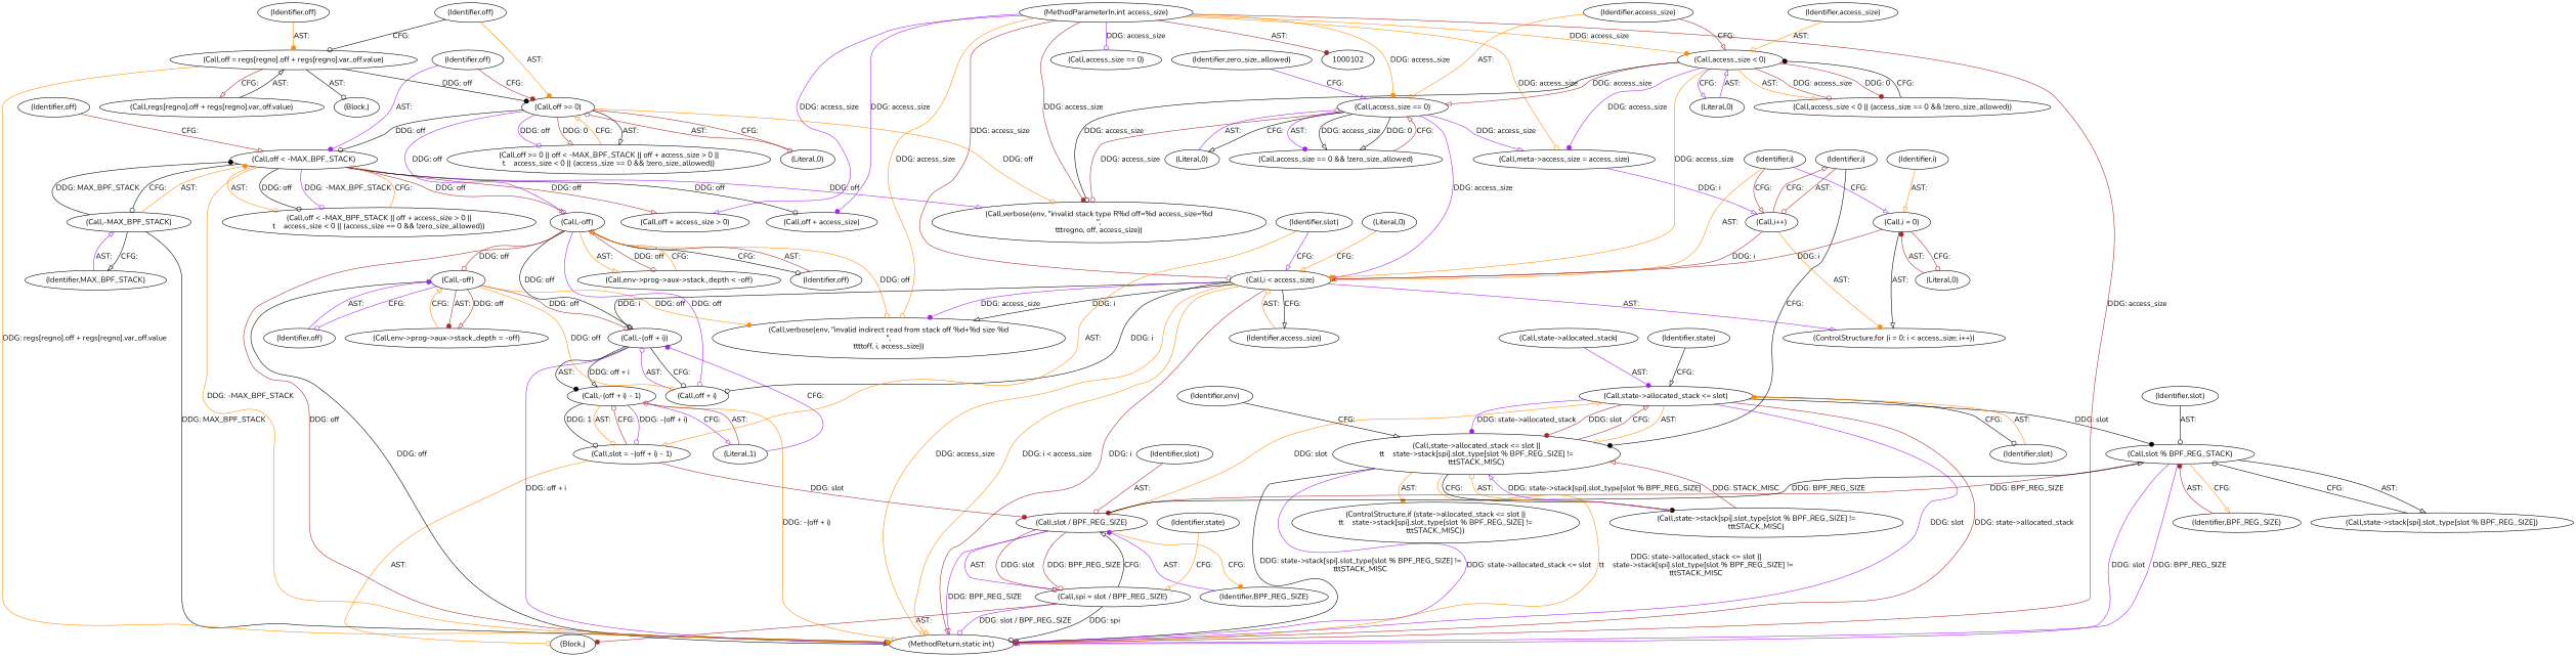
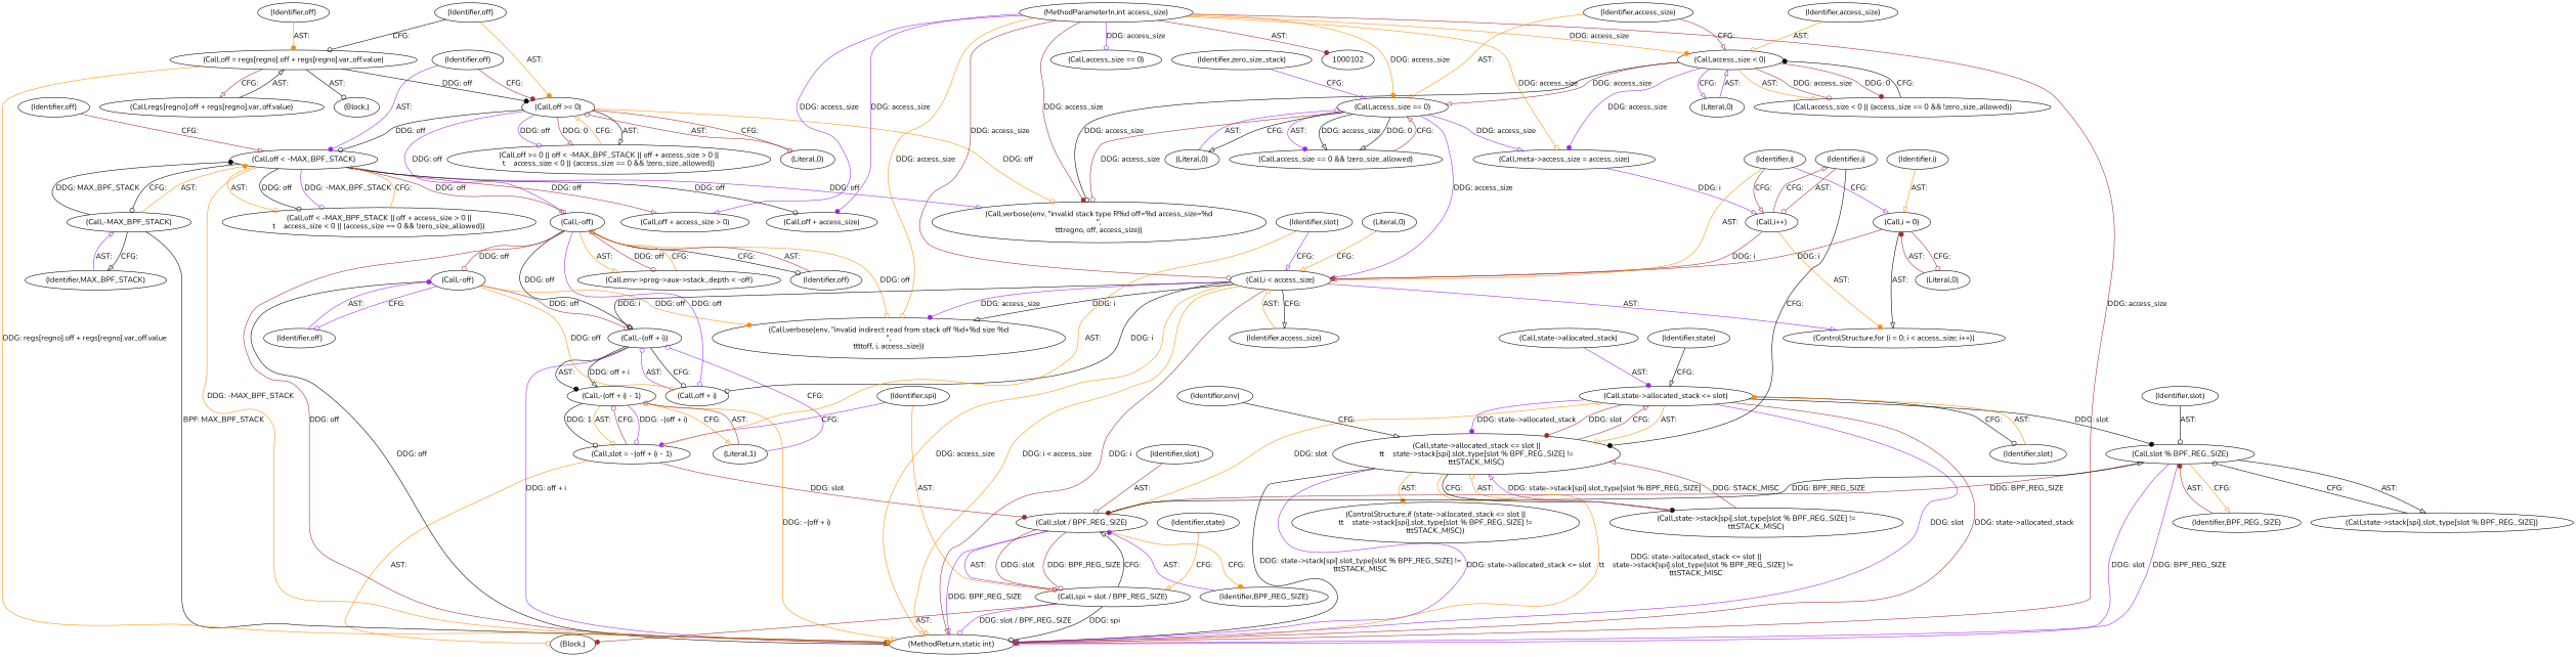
  digraph {
    fontname=Nunito
    node [fontname=Nunito]
    edge [arrowhead=onormal color=brown fontname=Nunito]
    n1 [label="(Call,state->allocated_stack <= slot)"]
-   n2 [label="(Call,slot % BPF_REG_STACK)"]
+   n2 [label="(Call,slot % BPF_REG_SIZE)"]
    n3 [label="(Call,state->allocated_stack <= slot ||\n\t\t    state->stack[spi].slot_type[slot % BPF_REG_SIZE] !=\n\t\t\tSTACK_MISC)"]
    n4 [label="(MethodReturn,static int)"]
    n5 [label="(Identifier,slot)"]
    n6 [label="(Call,slot / BPF_REG_SIZE)"]
    n7 [label="(Identifier,BPF_REG_SIZE)"]
    n8 [label="(Call,state->stack[spi].slot_type[slot % BPF_REG_SIZE])"]
    n9 [label="(Call,state->stack[spi].slot_type[slot % BPF_REG_SIZE] !=\n\t\t\tSTACK_MISC)"]
    n10 [label="(ControlStructure,if (state->allocated_stack <= slot ||\n\t\t    state->stack[spi].slot_type[slot % BPF_REG_SIZE] !=\n\t\t\tSTACK_MISC))"]
    n11 [label="(Call,spi = slot / BPF_REG_SIZE)"]
    n12 [label="(Identifier,BPF_REG_SIZE)"]
    n13 [label="(Block,)"]
    n14 [label="(Call,slot = -(off + i) - 1)"]
    n15 [label="(Call,-(off + i) - 1)"]
    n16 [label="(Literal,1)"]
    n17 [label="(Call,-(off + i))"]
    n18 [label="(Call,off + i)"]
    n19 [label="(Call,-off)"]
    n20 [label="(Call,-off)"]
    n21 [label="(Identifier,off)"]
    n22 [label="(Call,verbose(env, \"invalid indirect read from stack off %d+%d size %d\n\",\n\t\t\t\toff, i, access_size))"]
    n23 [label="(Call,env->prog->aux->stack_depth < -off)"]
-   n24 [label="(Call,env->prog->aux->stack_depth = -off)"]
    n25 [label="(Identifier,off)"]
    n26 [label="(Call,off >= 0)"]
    n27 [label="(Call,off < -MAX_BPF_STACK)"]
    n28 [label="(Call,verbose(env, \"invalid stack type R%d off=%d access_size=%d\n\",\n\t\t\tregno, off, access_size))"]
    n29 [label="(Call,off >= 0 || off < -MAX_BPF_STACK || off + access_size > 0 ||\n\t    access_size < 0 || (access_size == 0 && !zero_size_allowed))"]
    n30 [label="(Literal,0)"]
    n31 [label="(Call,-MAX_BPF_STACK)"]
    n32 [label="(Call,off < -MAX_BPF_STACK || off + access_size > 0 ||\n\t    access_size < 0 || (access_size == 0 && !zero_size_allowed))"]
    n33 [label="(Call,off + access_size > 0)"]
    n34 [label="(Call,off + access_size)"]
    n35 [label="(Call,off = regs[regno].off + regs[regno].var_off.value)"]
    n36 [label="(Block,)"]
    n37 [label="(Call,regs[regno].off + regs[regno].var_off.value)"]
    n38 [label="(Identifier,MAX_BPF_STACK)"]
    n39 [label="(Call,i < access_size)"]
    n40 [label="(ControlStructure,for (i = 0; i < access_size; i++))"]
    n41 [label="(Identifier,access_size)"]
    n42 [label="(Call,i++)"]
    n43 [label="(Identifier,i)"]
    n44 [label="(Call,i = 0)"]
    n45 [label="(Literal,0)"]
    n46 [label="(Call,access_size == 0)"]
    n47 [label="(Call,access_size == 0 && !zero_size_allowed)"]
    n48 [label="(Call,meta->access_size = access_size)"]
    n49 [label="(Literal,0)"]
    n50 [label="(Call,access_size < 0)"]
    n51 [label="(Call,access_size < 0 || (access_size == 0 && !zero_size_allowed))"]
    n52 [label="(Literal,0)"]
    n53 [label="(MethodParameterIn,int access_size)"]
    n54 [label="(Call,access_size == 0)"]
    1000102
    n56 [label="(Identifier,env)"]
    n57 [label="(Literal,0)"]
    n58 [label="(Identifier,access_size)"]
    n59 [label="(Identifier,i)"]
+   n60 [label="(Identifier,spi)"]
    n61 [label="(Call,state->allocated_stack)"]
    n62 [label="(Identifier,state)"]
    n63 [label="(Identifier,off)"]
    n64 [label="(Identifier,off)"]
    n65 [label="(Identifier,off)"]
    n66 [label="(Identifier,state)"]
    n67 [label="(Identifier,i)"]
    n68 [label="(Identifier,slot)"]
-   n69 [label="(Identifier,zero_size_allowed)"]
+   n69 [label="(Identifier,zero_size_stack)"]
    n70 [label="(Identifier,access_size)"]
    n71 [label="(Identifier,slot)"]
    n72 [label="(Identifier,off)"]
    n73 [label="(Identifier,slot)"]
    n1 -> n2 [arrowhead=dot color=black label="DDG: slot"]
    n1 -> n3 [arrowhead=odot color=darkorange label="AST: "]
    n1 -> n3 [arrowhead=dot color=purple label="DDG: state->allocated_stack"]
    n1 -> n3 [arrowhead=dot label="DDG: slot"]
    n1 -> n4 [color=purple label="DDG: slot"]
    n1 -> n4 [arrowhead=dot label="DDG: state->allocated_stack"]
    n1 -> n5 [arrowhead=odot color=black label="CFG: "]
    n2 -> n4 [color=purple label="DDG: slot"]
    n2 -> n4 [arrowhead=dot color=purple label="DDG: BPF_REG_SIZE"]
    n2 -> n6 [arrowhead=dot label="DDG: BPF_REG_SIZE"]
    n2 -> n7 [color=darkorange label="CFG: "]
    n2 -> n8 [color=black label="AST: "]
    n3 -> n1 [label="CFG: "]
    n3 -> n4 [color=black label="DDG: state->stack[spi].slot_type[slot % BPF_REG_SIZE] !=\n\t\t\tSTACK_MISC"]
    n3 -> n4 [color=purple label="DDG: state->allocated_stack <= slot"]
    n3 -> n4 [arrowhead=odot color=darkorange label="DDG: state->allocated_stack <= slot ||\n\t\t    state->stack[spi].slot_type[slot % BPF_REG_SIZE] !=\n\t\t\tSTACK_MISC"]
    n3 -> n9 [arrowhead=dot color=black label="CFG: "]
    n3 -> n10 [arrowhead=dot color=darkorange label="AST: "]
    n5 -> n1 [arrowhead=dot color=darkorange label="AST: "]
    n6 -> n1 [color=darkorange label="DDG: slot"]
    n6 -> n2 [color=black label="DDG: BPF_REG_SIZE"]
    n6 -> n4 [color=purple label="DDG: BPF_REG_SIZE"]
    n6 -> n11 [color=purple label="AST: "]
    n6 -> n11 [arrowhead=odot label="DDG: slot"]
    n6 -> n11 [arrowhead=odot label="DDG: BPF_REG_SIZE"]
    n6 -> n12 [arrowhead=dot color=darkorange label="CFG: "]
    n7 -> n2 [arrowhead=dot label="AST: "]
    n8 -> n2 [arrowhead=odot color=black label="CFG: "]
    n9 -> n3 [arrowhead=odot color=darkorange label="AST: "]
    n9 -> n3 [color=purple label="DDG: state->stack[spi].slot_type[slot % BPF_REG_SIZE]"]
    n9 -> n3 [label="DDG: STACK_MISC"]
    n11 -> n4 [arrowhead=odot color=black label="DDG: spi"]
    n11 -> n4 [arrowhead=odot color=purple label="DDG: slot / BPF_REG_SIZE"]
    n11 -> n6 [color=black label="CFG: "]
    n11 -> n13 [arrowhead=dot label="AST: "]
    n12 -> n6 [arrowhead=dot color=purple label="AST: "]
    n14 -> n6 [arrowhead=dot label="DDG: slot"]
    n14 -> n13 [arrowhead=odot color=darkorange label="AST: "]
    n14 -> n15 [arrowhead=odot label="CFG: "]
    n15 -> n4 [color=darkorange label="DDG: -(off + i)"]
    n15 -> n14 [arrowhead=odot color=darkorange label="AST: "]
    n15 -> n14 [arrowhead=odot color=purple label="DDG: -(off + i)"]
    n15 -> n14 [arrowhead=odot color=black label="DDG: 1"]
-   n15 -> n16 [color=purple label="CFG: "]
+   n15 -> n16 [color=darkorange label="CFG: "]
    n16 -> n15 [arrowhead=odot label="AST: "]
-   n16 -> n17 [arrowhead=dot color=purple label="CFG: "]
-   n17 -> n4 [color=purple label="DDG: off + i"]
+   n16 -> n17 [arrowhead=odot color=purple label="CFG: "]
+   n17 -> n4 [arrowhead=odot color=purple label="DDG: off + i"]
    n17 -> n15 [arrowhead=dot color=black label="AST: "]
    n17 -> n15 [color=black label="DDG: off + i"]
    n17 -> n18 [arrowhead=odot color=black label="CFG: "]
    n18 -> n17 [arrowhead=odot color=purple label="AST: "]
    n19 -> n4 [arrowhead=odot label="DDG: off"]
    n19 -> n17 [color=black label="DDG: off"]
    n19 -> n18 [arrowhead=odot color=purple label="DDG: off"]
    n19 -> n20 [arrowhead=odot label="DDG: off"]
    n19 -> n21 [arrowhead=odot color=black label="CFG: "]
    n19 -> n22 [arrowhead=odot color=darkorange label="DDG: off"]
    n19 -> n23 [color=darkorange label="AST: "]
    n19 -> n23 [arrowhead=odot label="DDG: off"]
    n20 -> n4 [color=black label="DDG: off"]
    n20 -> n17 [arrowhead=odot label="DDG: off"]
    n20 -> n18 [arrowhead=odot color=darkorange label="DDG: off"]
    n20 -> n22 [arrowhead=dot color=darkorange label="DDG: off"]
-   n20 -> n24 [arrowhead=dot label="AST: "]
-   n20 -> n24 [label="DDG: off"]
    n20 -> n25 [arrowhead=odot color=purple label="CFG: "]
    n21 -> n19 [arrowhead=odot label="AST: "]
    n23 -> n19 [arrowhead=odot color=darkorange label="CFG: "]
-   n24 -> n20 [color=darkorange label="CFG: "]
    n25 -> n20 [arrowhead=dot color=purple label="AST: "]
    n26 -> n19 [arrowhead=odot color=purple label="DDG: off"]
    n26 -> n27 [arrowhead=odot color=black label="DDG: off"]
    n26 -> n28 [arrowhead=odot color=darkorange label="DDG: off"]
    n26 -> n29 [color=black label="AST: "]
    n26 -> n29 [arrowhead=odot color=purple label="DDG: off"]
    n26 -> n29 [label="DDG: 0"]
    n26 -> n30 [arrowhead=odot label="CFG: "]
    n27 -> n4 [color=darkorange label="DDG: -MAX_BPF_STACK"]
    n27 -> n19 [label="DDG: off"]
    n27 -> n28 [color=purple label="DDG: off"]
    n27 -> n31 [arrowhead=odot color=black label="CFG: "]
    n27 -> n32 [arrowhead=odot color=darkorange label="AST: "]
    n27 -> n32 [arrowhead=odot color=black label="DDG: off"]
    n27 -> n32 [arrowhead=odot color=purple label="DDG: -MAX_BPF_STACK"]
    n27 -> n33 [label="DDG: off"]
    n27 -> n34 [arrowhead=odot color=black label="DDG: off"]
    n29 -> n26 [color=darkorange label="CFG: "]
    n30 -> n26 [arrowhead=odot label="AST: "]
-   n31 -> n4 [color=black label="DDG: MAX_BPF_STACK"]
+   n31 -> n4 [color=black label="BPF: MAX_BPF_STACK"]
    n31 -> n27 [arrowhead=dot color=darkorange label="AST: "]
    n31 -> n27 [arrowhead=dot color=black label="DDG: MAX_BPF_STACK"]
    n31 -> n38 [color=black label="CFG: "]
    n32 -> n27 [arrowhead=odot color=darkorange label="CFG: "]
    n35 -> n4 [arrowhead=dot color=darkorange label="DDG: regs[regno].off + regs[regno].var_off.value"]
    n35 -> n26 [arrowhead=dot color=black label="DDG: off"]
    n35 -> n36 [arrowhead=odot color=black label="AST: "]
    n35 -> n37 [label="CFG: "]
    n37 -> n35 [color=black label="AST: "]
    n38 -> n31 [color=purple label="AST: "]
    n39 -> n4 [color=darkorange label="DDG: i < access_size"]
    n39 -> n4 [label="DDG: i"]
    n39 -> n4 [color=darkorange label="DDG: access_size"]
    n39 -> n17 [arrowhead=odot color=black label="DDG: i"]
    n39 -> n18 [arrowhead=odot color=black label="DDG: i"]
    n39 -> n22 [color=black label="DDG: i"]
    n39 -> n22 [arrowhead=dot color=purple label="DDG: access_size"]
    n39 -> n40 [color=purple label="AST: "]
    n39 -> n41 [color=black label="CFG: "]
    n41 -> n39 [arrowhead=odot color=darkorange label="AST: "]
    n42 -> n39 [arrowhead=dot label="DDG: i"]
    n42 -> n40 [arrowhead=dot color=darkorange label="AST: "]
    n42 -> n43 [label="CFG: "]
    n43 -> n3 [arrowhead=dot color=black label="CFG: "]
    n43 -> n42 [arrowhead=odot label="AST: "]
    n44 -> n39 [label="DDG: i"]
    n44 -> n40 [color=black label="AST: "]
    n44 -> n45 [arrowhead=odot label="CFG: "]
    n45 -> n44 [arrowhead=dot label="AST: "]
    n46 -> n28 [arrowhead=odot label="DDG: access_size"]
    n46 -> n39 [color=purple label="DDG: access_size"]
    n46 -> n47 [arrowhead=dot color=purple label="AST: "]
    n46 -> n47 [color=black label="DDG: access_size"]
    n46 -> n47 [color=black label="DDG: 0"]
    n46 -> n48 [color=purple label="DDG: access_size"]
    n46 -> n49 [color=black label="CFG: "]
    n47 -> n46 [label="CFG: "]
    n48 -> n42 [color=purple label="DDG: i"]
    n49 -> n46 [arrowhead=odot color=purple label="AST: "]
    n50 -> n28 [arrowhead=odot color=black label="DDG: access_size"]
-   n50 -> n39 [arrowhead=dot color=darkorange label="DDG: access_size"]
    n50 -> n46 [label="DDG: access_size"]
    n50 -> n48 [arrowhead=dot color=purple label="DDG: access_size"]
    n50 -> n51 [color=darkorange label="AST: "]
    n50 -> n51 [arrowhead=odot label="DDG: access_size"]
    n50 -> n51 [arrowhead=dot label="DDG: 0"]
    n50 -> n52 [color=purple label="CFG: "]
    n51 -> n50 [arrowhead=dot color=black label="CFG: "]
    n52 -> n50 [color=purple label="AST: "]
    n53 -> n4 [arrowhead=odot label="DDG: access_size"]
    n53 -> n22 [arrowhead=odot color=darkorange label="DDG: access_size"]
    n53 -> n28 [arrowhead=dot label="DDG: access_size"]
    n53 -> n33 [color=purple label="DDG: access_size"]
    n53 -> n34 [arrowhead=dot color=purple label="DDG: access_size"]
    n53 -> n39 [arrowhead=odot label="DDG: access_size"]
    n53 -> n46 [arrowhead=dot color=darkorange label="DDG: access_size"]
    n53 -> n48 [arrowhead=odot color=darkorange label="DDG: access_size"]
    n53 -> n50 [arrowhead=dot color=darkorange label="DDG: access_size"]
    n53 -> n54 [arrowhead=odot color=purple label="DDG: access_size"]
    n53 -> 1000102 [arrowhead=dot label="AST: "]
    n56 -> n3 [color=black label="CFG: "]
    n57 -> n39 [color=darkorange label="CFG: "]
    n58 -> n46 [arrowhead=odot color=darkorange label="AST: "]
    n58 -> n50 [label="CFG: "]
    n59 -> n44 [color=darkorange label="AST: "]
+   n60 -> n11 [color=darkorange label="AST: "]
+   n60 -> n14 [arrowhead=dot color=purple label="CFG: "]
    n61 -> n1 [arrowhead=dot color=purple label="AST: "]
    n62 -> n1 [color=black label="CFG: "]
    n63 -> n35 [arrowhead=dot color=darkorange label="AST: "]
    n64 -> n27 [label="CFG: "]
    n65 -> n26 [arrowhead=dot color=darkorange label="AST: "]
    n65 -> n35 [arrowhead=odot color=black label="CFG: "]
    n66 -> n11 [color=darkorange label="CFG: "]
    n67 -> n39 [color=darkorange label="AST: "]
    n67 -> n42 [label="CFG: "]
    n67 -> n44 [color=purple label="CFG: "]
    n68 -> n6 [arrowhead=odot label="AST: "]
    n69 -> n46 [color=purple label="CFG: "]
    n70 -> n50 [arrowhead=odot color=darkorange label="AST: "]
    n71 -> n2 [arrowhead=odot color=black label="AST: "]
    n72 -> n26 [arrowhead=dot label="CFG: "]
    n72 -> n27 [arrowhead=dot color=purple label="AST: "]
    n73 -> n14 [color=darkorange label="AST: "]
    n73 -> n39 [color=purple label="CFG: "]
  }
